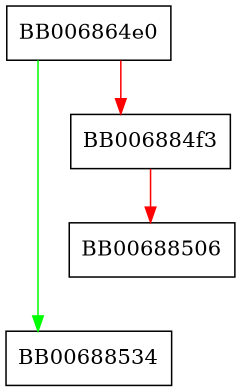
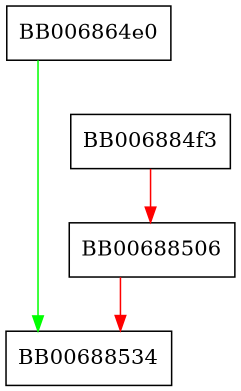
  digraph {
    splines=ortho
    node [shape=box]
    edge [color=red]
    n1 [label=BB006864e0]
    BB00688534
    BB006884f3
    BB00688506
    n1 -> BB00688534 [color=green]
-   n1 -> BB006884f3
    BB006884f3 -> BB00688506
+   BB00688506 -> BB00688534
  }
